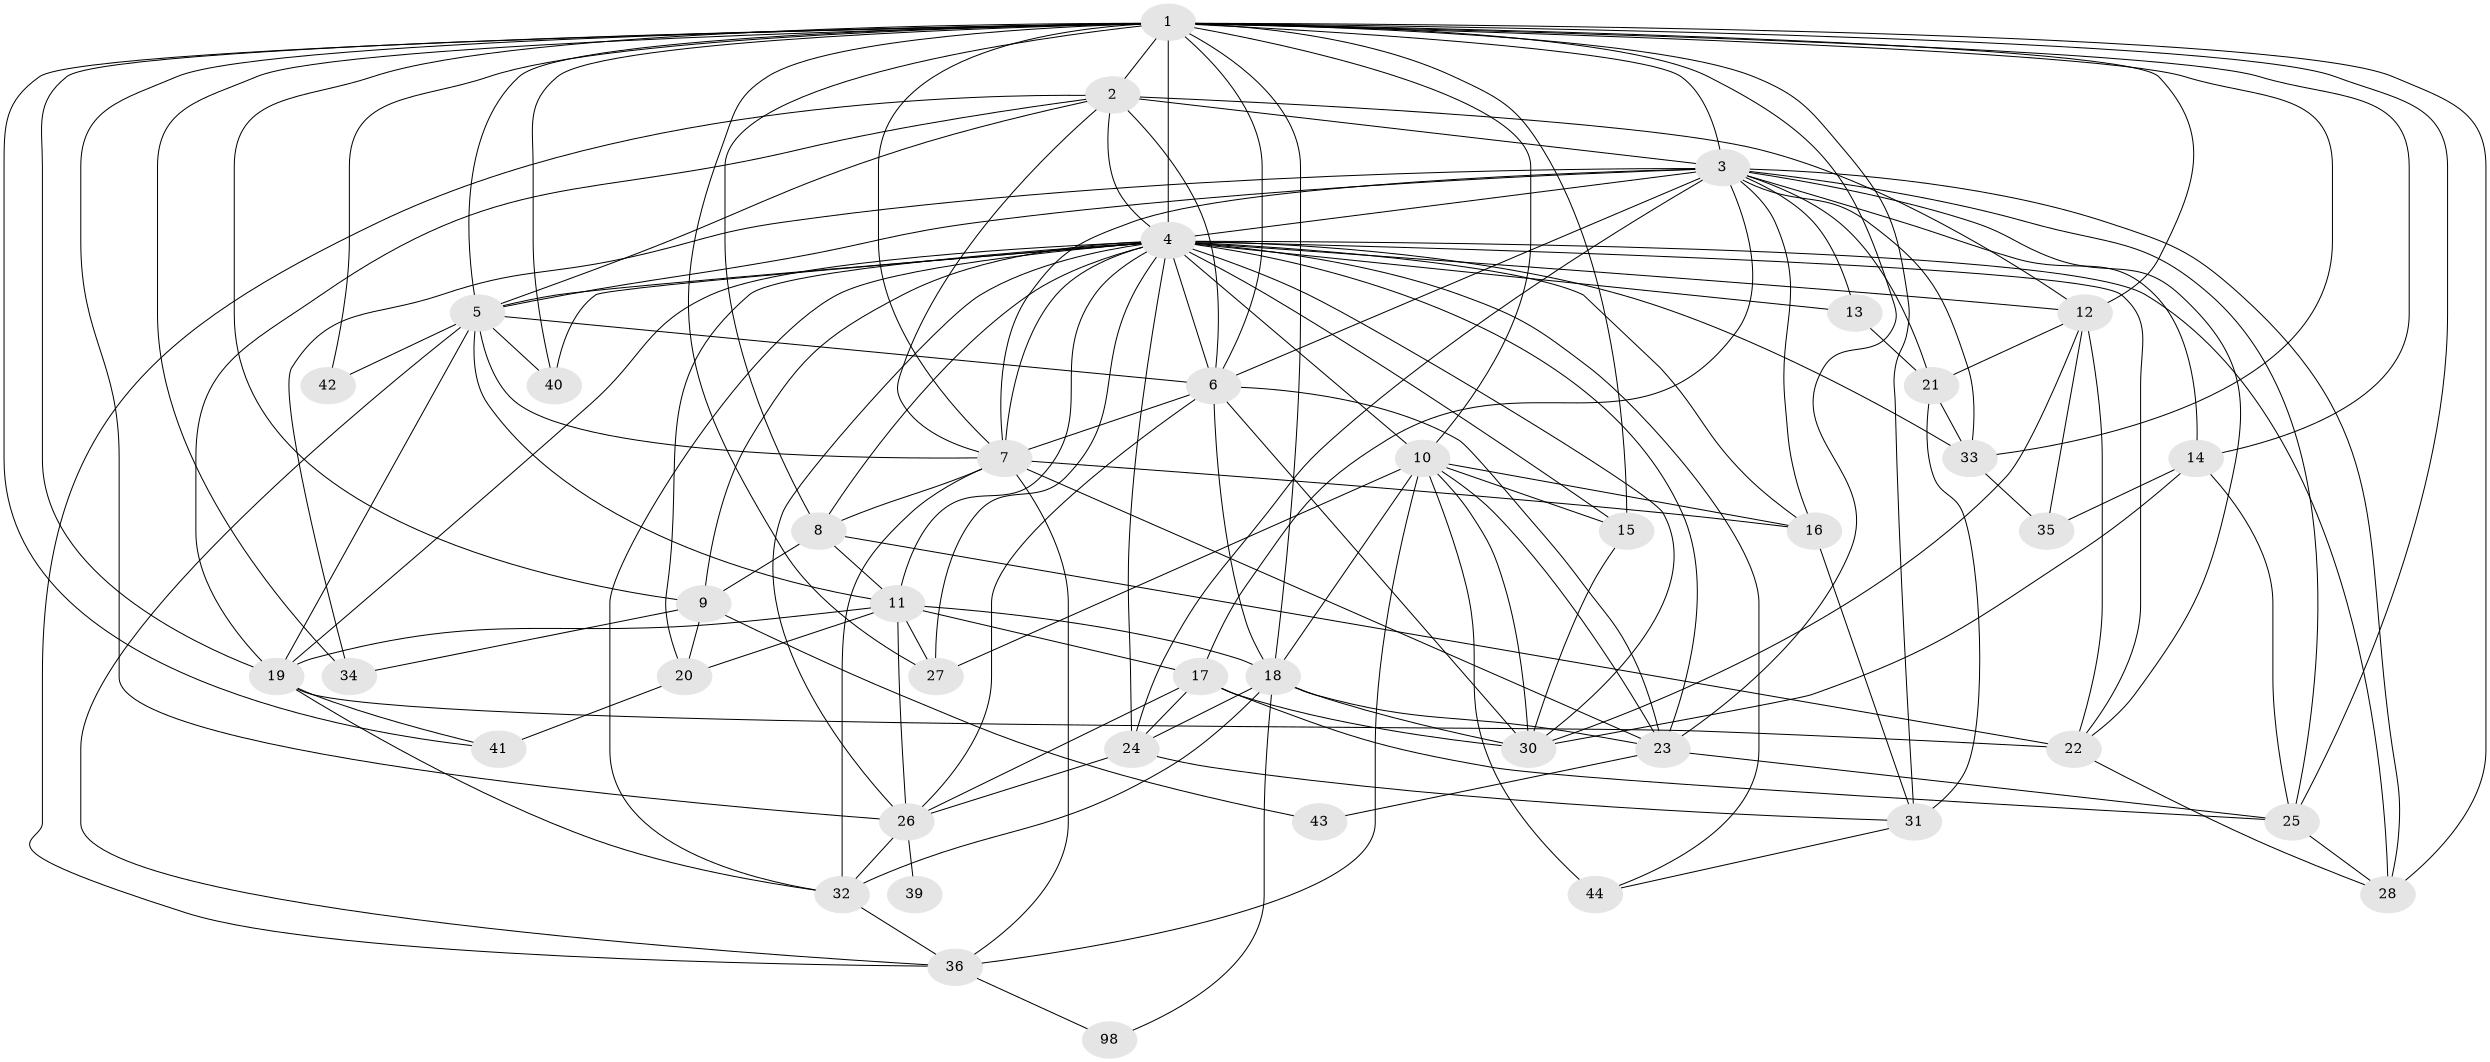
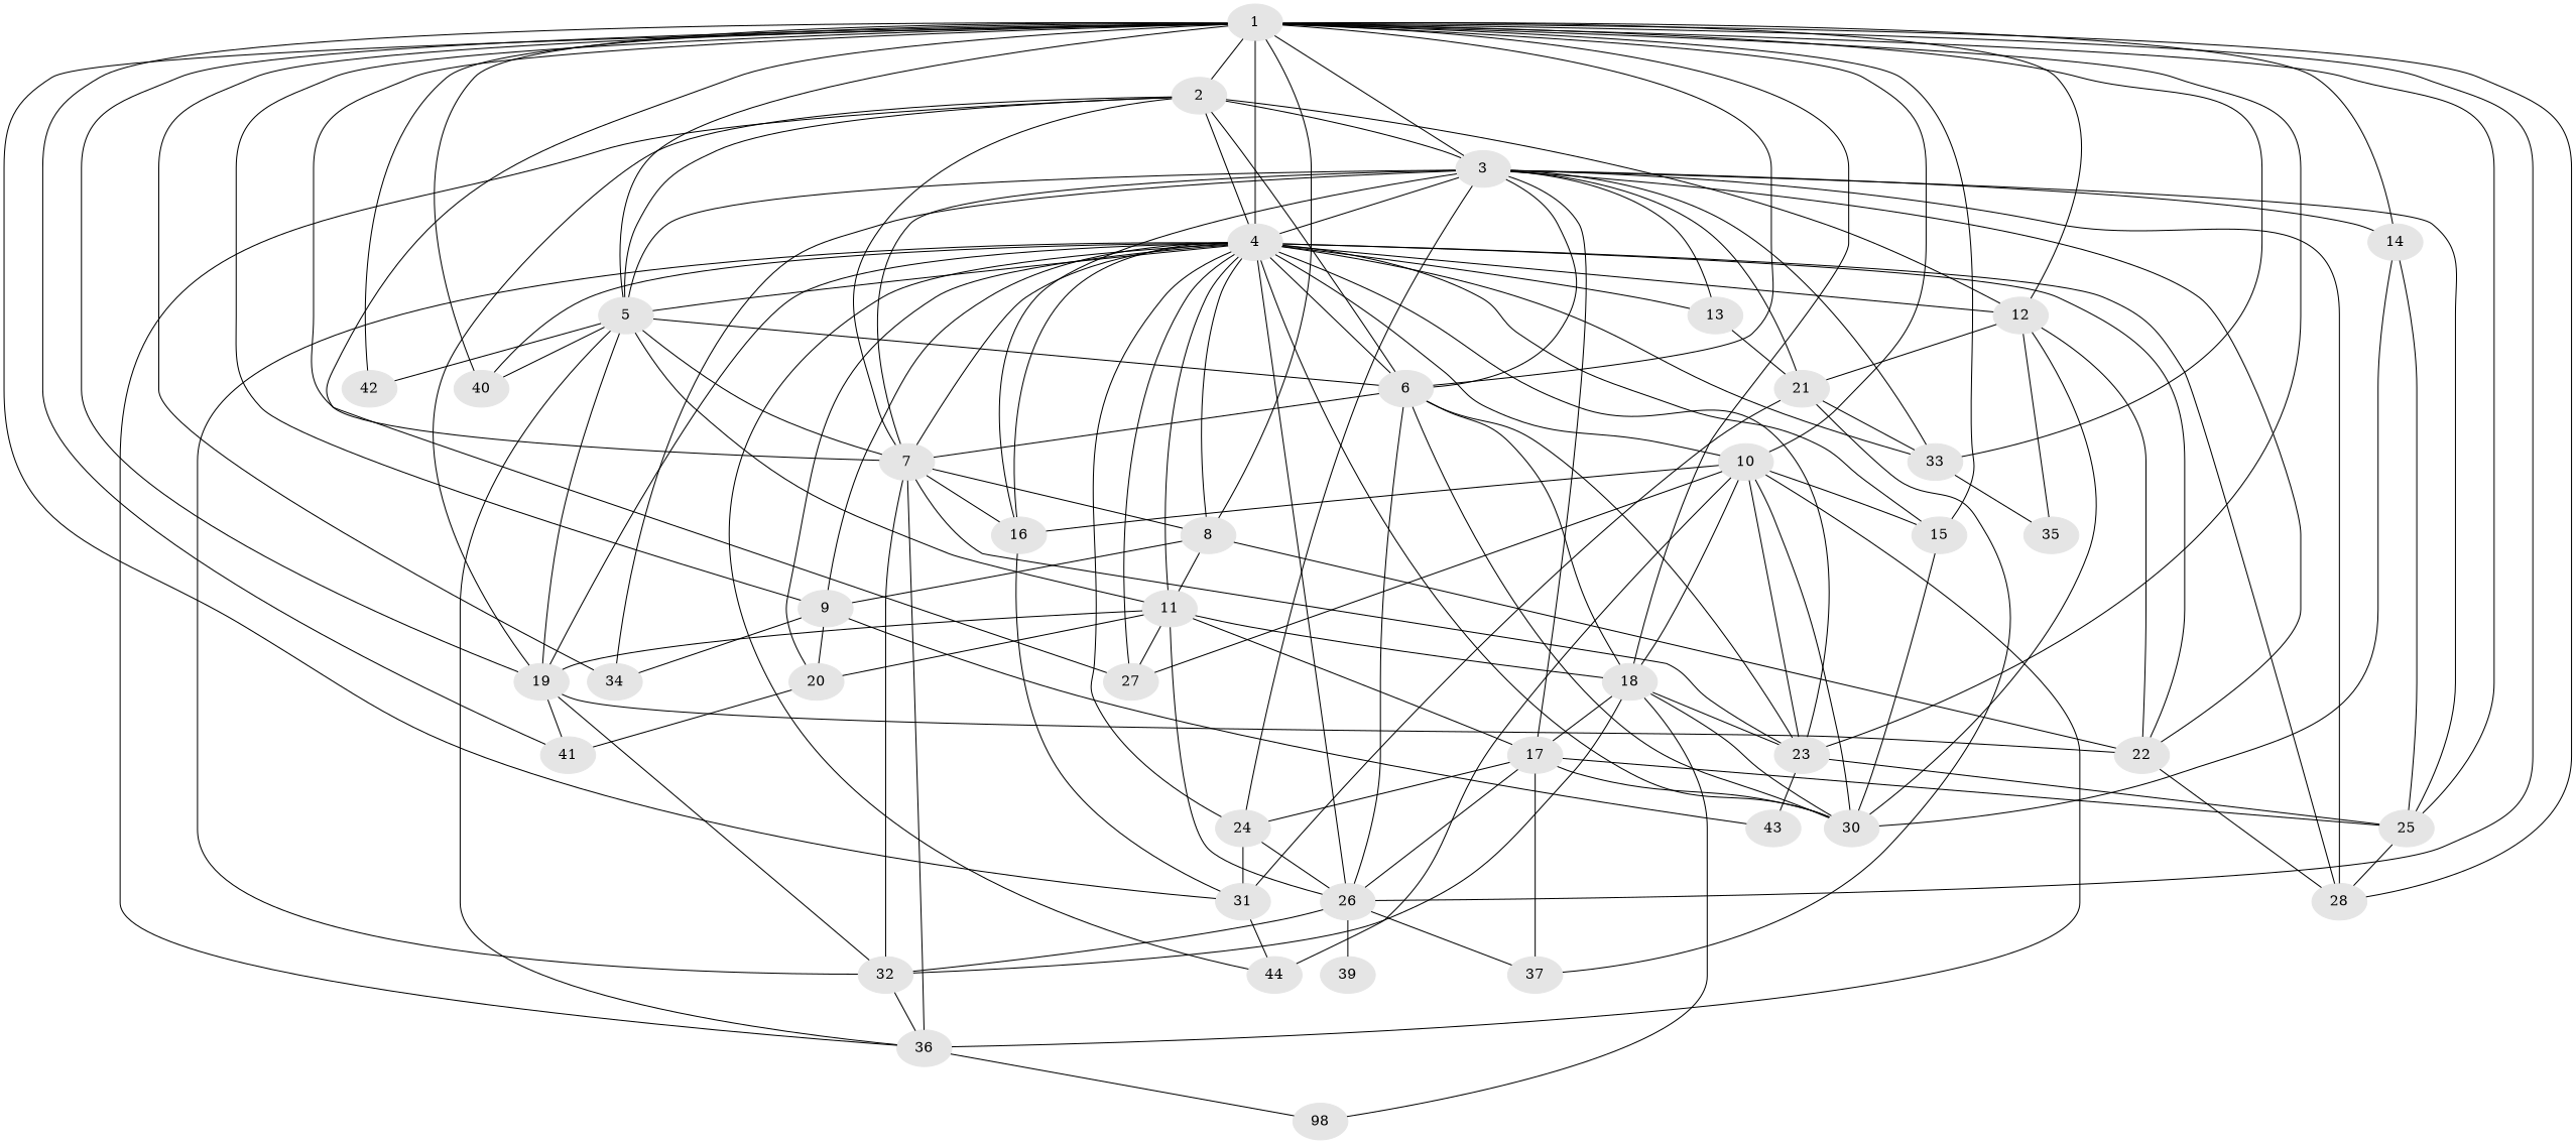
  graph {
    node [color=gray90 style=filled]
    edge [weight=1.0]
    1
    2
    3
    4
    5
    6
    7
    8
    9
    10
    12
    14
    15
    18
    19
    23
    25
    26
    27
    28
    31
    33
    34
    40
    41
    42
    36
    13
    16
    17
    21
    22
    24
    30
    11
    20
    32
    44
    43
    35
    n41 [label=98]
    39
+   37
    1 -- 2
    1 -- 3 [weight=2.0]
    1 -- 4 [weight=18.0]
    1 -- 5
    1 -- 6
    1 -- 7 [weight=2.0]
    1 -- 8 [weight=2.0]
    1 -- 9
    1 -- 10
    1 -- 12
    1 -- 14
    1 -- 15
    1 -- 18
    1 -- 19
    1 -- 23
    1 -- 25
    1 -- 26
    1 -- 27
    1 -- 28
    1 -- 31
    1 -- 33
    1 -- 34 [weight=2.0]
    1 -- 40
    1 -- 41
    1 -- 42
    2 -- 3
    2 -- 4 [weight=5.0]
    2 -- 5
    2 -- 6 [weight=2.0]
    2 -- 7
    2 -- 12 [weight=7.0]
    2 -- 19
    2 -- 36
    3 -- 4 [weight=5.0]
    3 -- 5
    3 -- 6
    3 -- 7
    3 -- 14
    3 -- 25
    3 -- 28
    3 -- 33 [weight=2.0]
    3 -- 34 [weight=2.0]
    3 -- 13
    3 -- 16
    3 -- 17
    3 -- 21
    3 -- 22
    3 -- 24
    4 -- 5 [weight=4.0]
    4 -- 6 [weight=4.0]
    4 -- 7 [weight=7.0]
    4 -- 8 [weight=2.0]
    4 -- 9
    4 -- 10
    4 -- 12 [weight=2.0]
    4 -- 15 [weight=3.0]
    4 -- 19
    4 -- 23
    4 -- 26
    4 -- 27
    4 -- 28
    4 -- 33
    4 -- 40
    4 -- 13 [weight=2.0]
    4 -- 16 [weight=2.0]
    4 -- 22
    4 -- 24 [weight=2.0]
    4 -- 30
    4 -- 11
    4 -- 20
    4 -- 32 [weight=2.0]
    4 -- 44
    5 -- 6 [weight=2.0]
    5 -- 7
    5 -- 19
    5 -- 40
    5 -- 42
    5 -- 36
    5 -- 11
    6 -- 7 [weight=2.0]
    6 -- 18 [weight=5.0]
    6 -- 23
    6 -- 26
    6 -- 30
    7 -- 8
    7 -- 23
    7 -- 36
    7 -- 16
    7 -- 32 [weight=8.0]
    8 -- 9
    8 -- 22 [weight=3.0]
    8 -- 11 [weight=2.0]
    9 -- 34
    9 -- 20 [weight=2.0]
    9 -- 43
    10 -- 15 [weight=2.0]
    10 -- 18
    10 -- 23
    10 -- 27 [weight=2.0]
    10 -- 36
    10 -- 16
    10 -- 30
    10 -- 44 [weight=2.0]
    12 -- 21 [weight=2.0]
    12 -- 22
    12 -- 30
    12 -- 35 [weight=2.0]
    14 -- 25
    14 -- 30
-   14 -- 35
    15 -- 30
    18 -- 23
-   18 -- 24 [weight=2.0]
+   18 -- 17 [weight=2.0]
    18 -- 30
    18 -- 32
    18 -- n41
    19 -- 41
    19 -- 22
    19 -- 32
    23 -- 25
    23 -- 43
    25 -- 28
    26 -- 32
    26 -- 39
+   26 -- 37
    31 -- 44
    33 -- 35
    36 -- n41
    13 -- 21
    16 -- 31
    17 -- 25
    17 -- 26
    17 -- 24
    17 -- 30
+   17 -- 37 [weight=2.0]
    21 -- 31
    21 -- 33
+   21 -- 37
    22 -- 28
    24 -- 26
    24 -- 31
    11 -- 18
    11 -- 19
    11 -- 26
    11 -- 27
    11 -- 17
    11 -- 20
    20 -- 41 [weight=2.0]
    32 -- 36
  }
